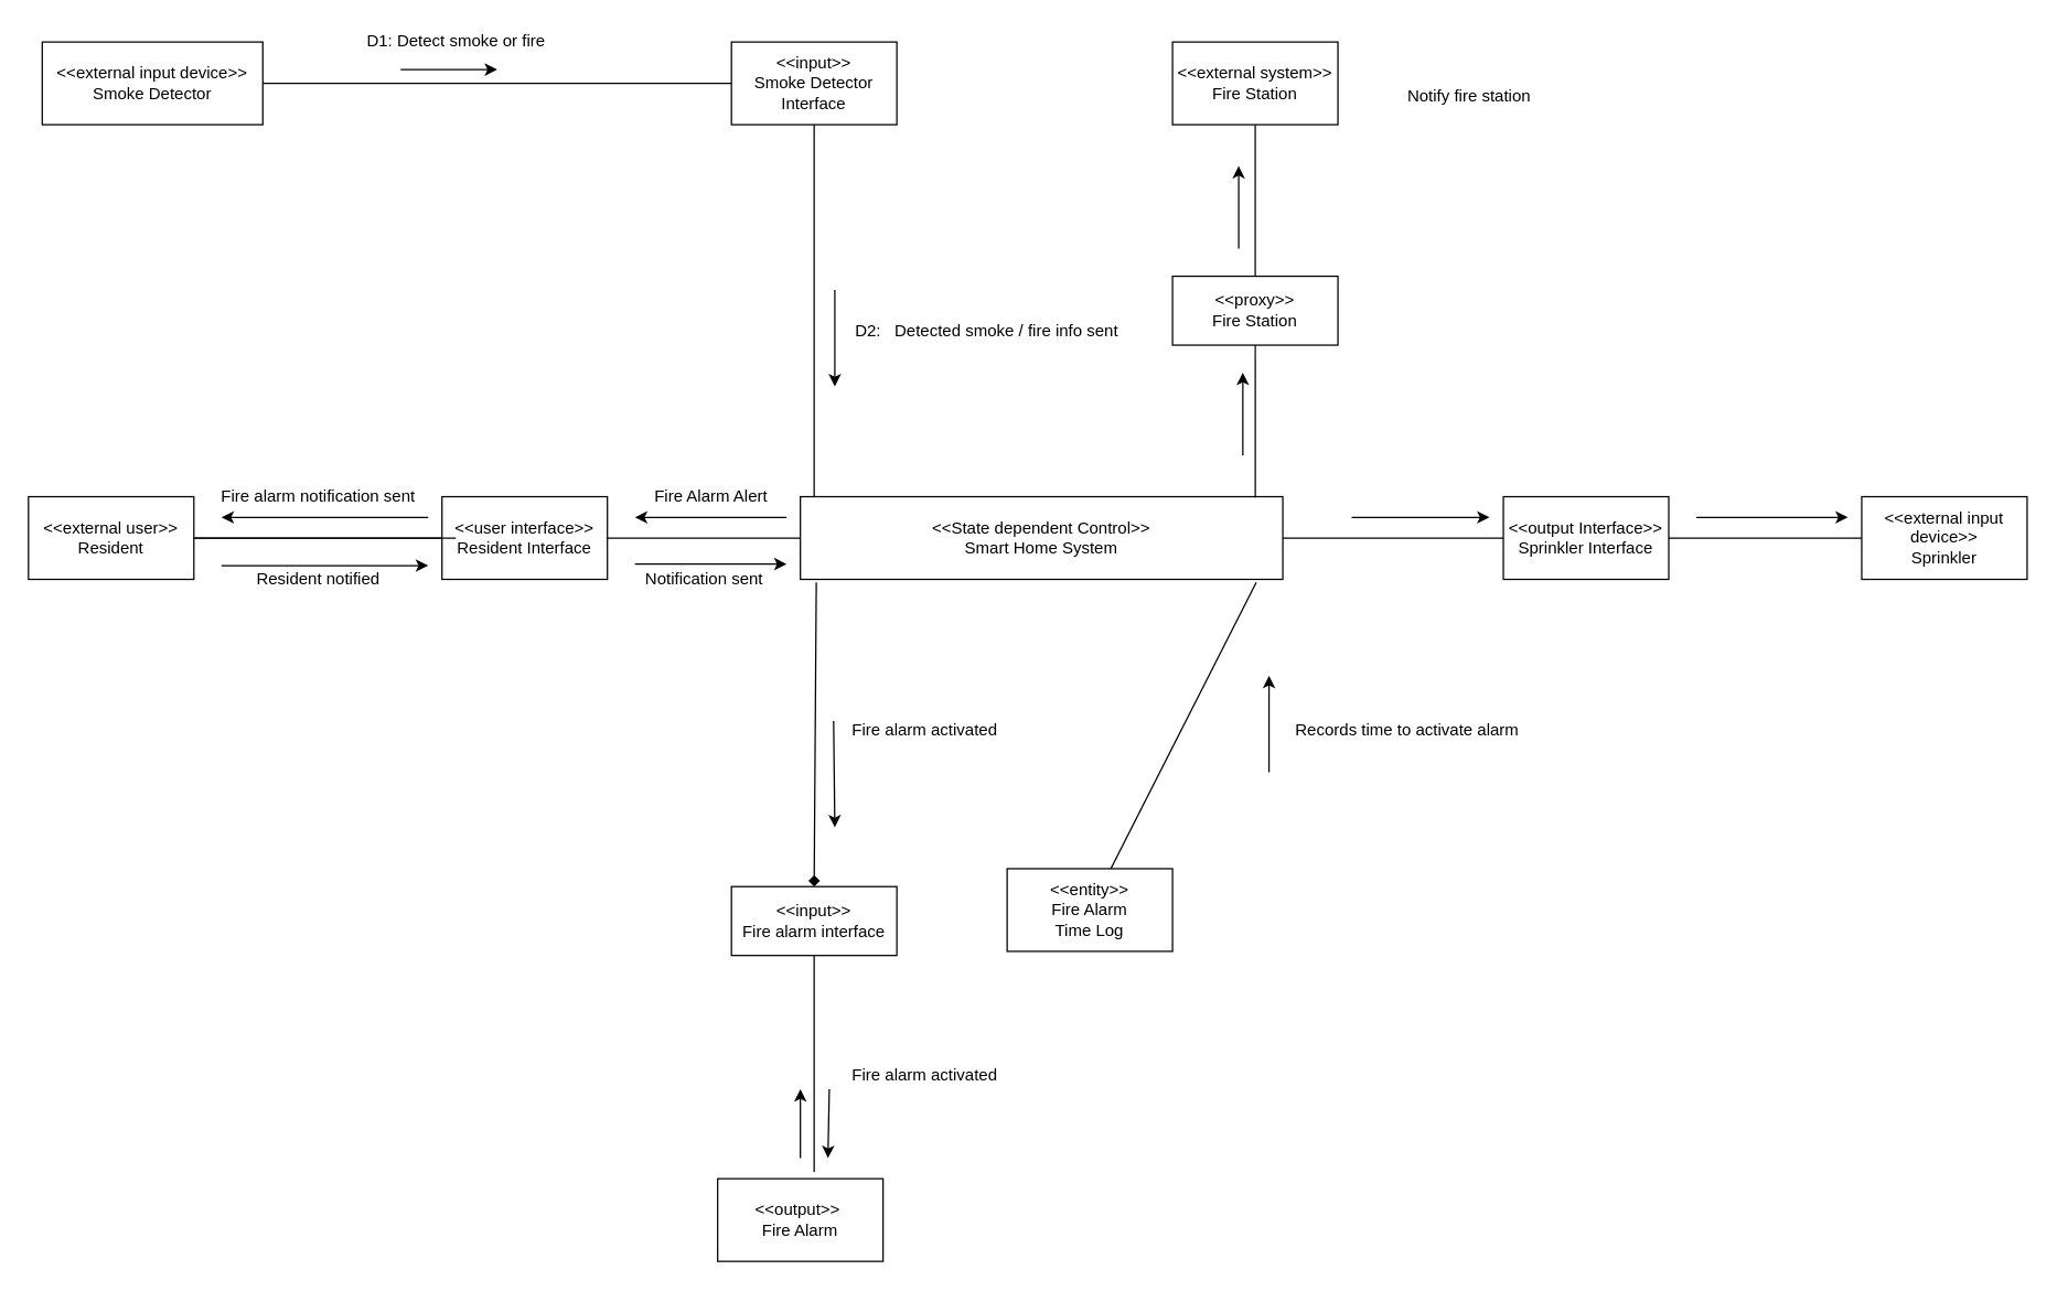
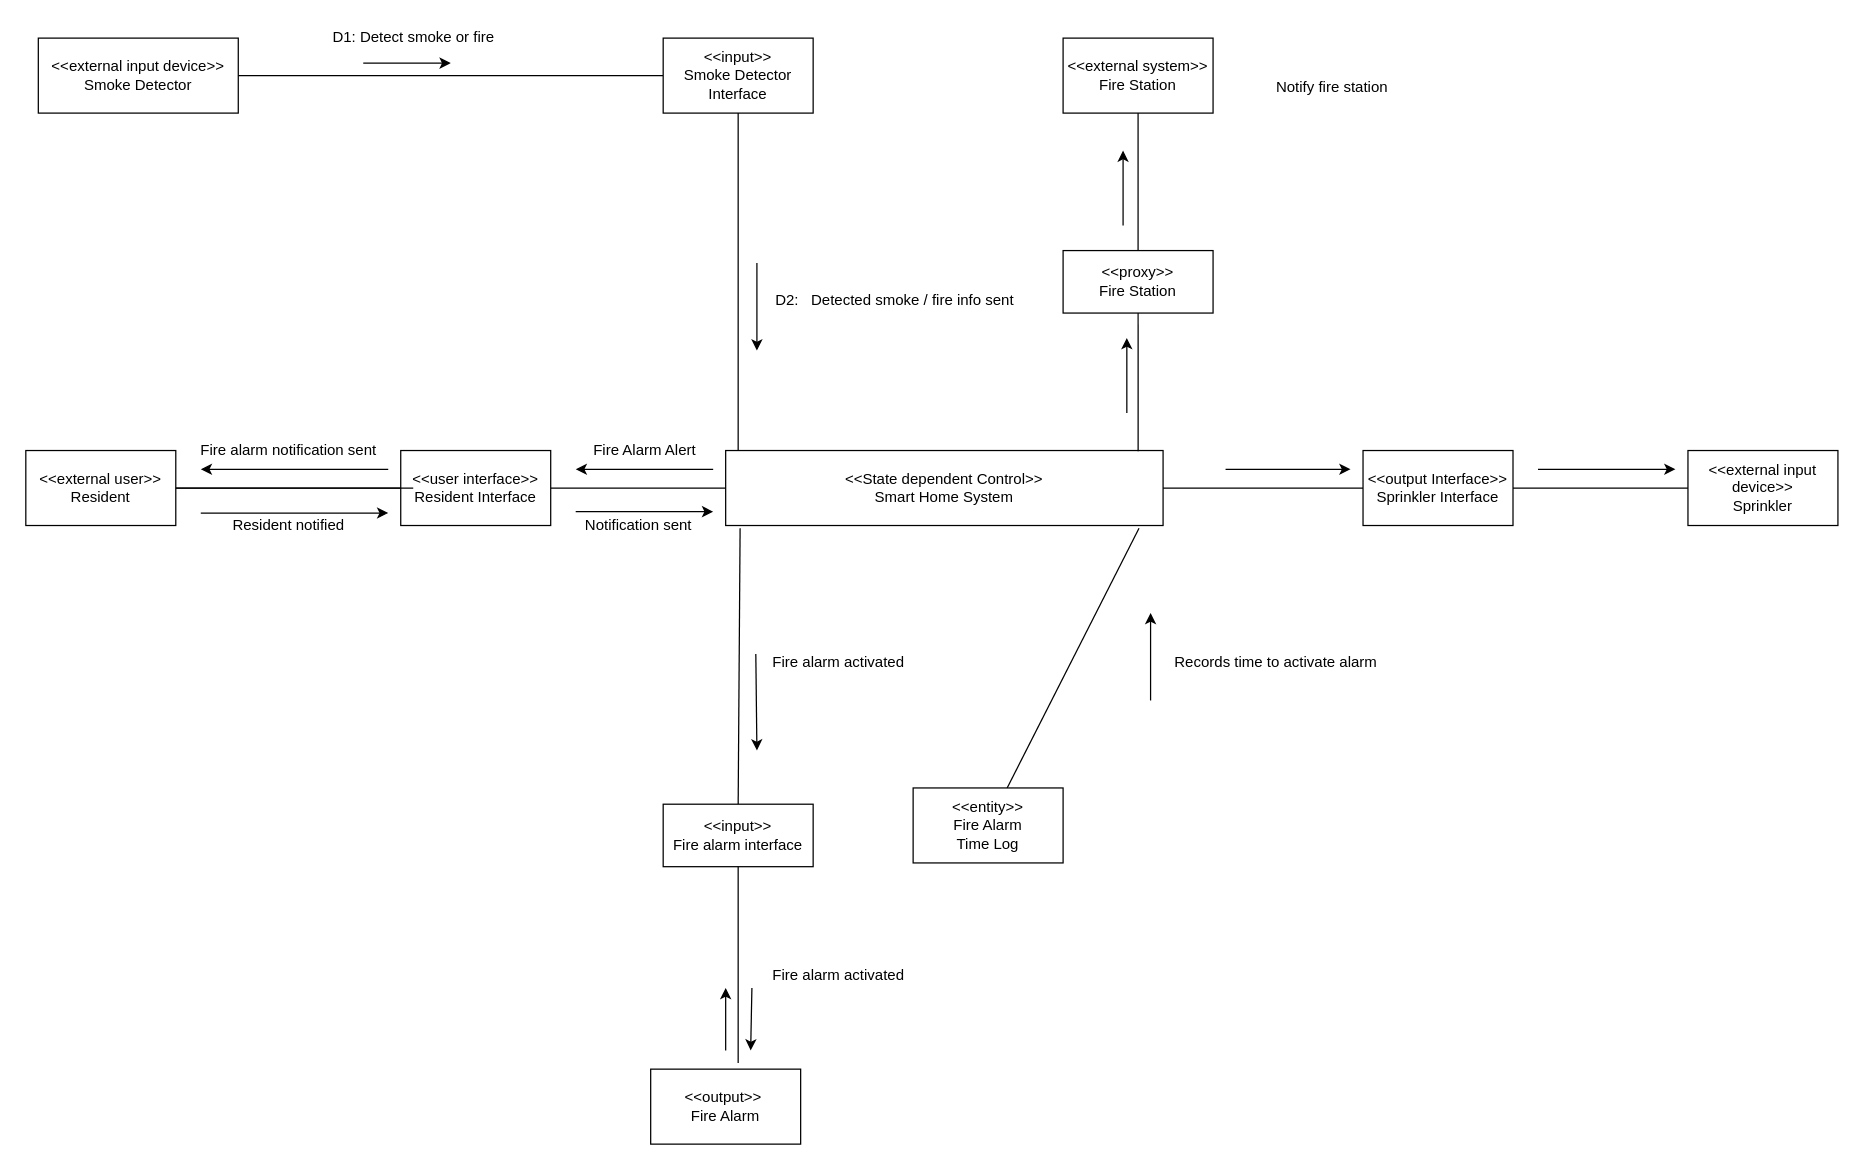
  <mxCell id="0" />
  <mxCell id="1" parent="0" />
  <mxCell id="2" value="&amp;lt;&amp;lt;external input device&amp;gt;&amp;gt;&lt;br&gt;Smoke Detector" style="rounded=0;whiteSpace=wrap;html=1;" vertex="1" parent="1"><mxGeometry x="30" y="30" width="160" height="60" as="geometry" /></mxCell>
  <mxCell id="3" value="" style="endArrow=none;html=1;rounded=0;exitX=1;exitY=0.5;exitDx=0;exitDy=0;" edge="1" parent="1" source="2" target="4"><mxGeometry width="50" height="50" relative="1" as="geometry"><mxPoint x="750" y="450" as="sourcePoint" /><mxPoint x="530" y="250" as="targetPoint" /></mxGeometry></mxCell>
  <mxCell id="4" value="&amp;lt;&amp;lt;input&amp;gt;&amp;gt;&lt;br&gt;Smoke Detector Interface" style="rounded=0;whiteSpace=wrap;html=1;" vertex="1" parent="1"><mxGeometry x="530" y="30" width="120" height="60" as="geometry" /></mxCell>
  <mxCell id="5" value="" style="endArrow=none;html=1;rounded=0;exitX=0.5;exitY=1;exitDx=0;exitDy=0;" edge="1" parent="1" source="4"><mxGeometry width="50" height="50" relative="1" as="geometry"><mxPoint x="750" y="430" as="sourcePoint" /><mxPoint x="590" y="380" as="targetPoint" /></mxGeometry></mxCell>
  <mxCell id="6" value="&amp;lt;&amp;lt;State dependent Control&amp;gt;&amp;gt;&lt;br&gt;Smart Home System" style="rounded=0;whiteSpace=wrap;html=1;" vertex="1" parent="1"><mxGeometry x="580" y="360" width="350" height="60" as="geometry" /></mxCell>
  <mxCell id="7" value="" style="endArrow=classic;html=1;rounded=0;" edge="1" parent="1"><mxGeometry width="50" height="50" relative="1" as="geometry"><mxPoint x="605" y="210" as="sourcePoint" /><mxPoint x="605" y="280" as="targetPoint" /></mxGeometry></mxCell>
  <mxCell id="8" value="" style="endArrow=none;html=1;rounded=0;entryX=0;entryY=0.5;entryDx=0;entryDy=0;exitX=1;exitY=0.5;exitDx=0;exitDy=0;" edge="1" parent="1" source="9" target="6"><mxGeometry width="50" height="50" relative="1" as="geometry"><mxPoint x="510" y="390" as="sourcePoint" /><mxPoint x="800" y="370" as="targetPoint" /></mxGeometry></mxCell>
  <mxCell id="9" value="&amp;lt;&amp;lt;user interface&amp;gt;&amp;gt;&lt;br&gt;Resident Interface" style="rounded=0;whiteSpace=wrap;html=1;" vertex="1" parent="1"><mxGeometry x="320" y="360" width="120" height="60" as="geometry" /></mxCell>
  <mxCell id="10" value="" style="endArrow=none;html=1;rounded=0;" edge="1" parent="1" target="11"><mxGeometry width="50" height="50" relative="1" as="geometry"><mxPoint x="330" y="390" as="sourcePoint" /><mxPoint x="390" y="390" as="targetPoint" /></mxGeometry></mxCell>
  <mxCell id="11" value="&amp;lt;&amp;lt;external user&amp;gt;&amp;gt;&lt;br&gt;Resident" style="rounded=0;whiteSpace=wrap;html=1;" vertex="1" parent="1"><mxGeometry x="20" y="360" width="120" height="60" as="geometry" /></mxCell>
  <mxCell id="12" value="" style="endArrow=none;html=1;rounded=0;exitX=1;exitY=0.5;exitDx=0;exitDy=0;entryX=0;entryY=0.5;entryDx=0;entryDy=0;" edge="1" parent="1" source="11" target="9"><mxGeometry width="50" height="50" relative="1" as="geometry"><mxPoint x="750" y="400" as="sourcePoint" /><mxPoint x="800" y="350" as="targetPoint" /></mxGeometry></mxCell>
- <mxCell id="13" value="" style="endArrow=diamond;html=1;rounded=0;exitX=0.033;exitY=1.037;exitDx=0;exitDy=0;exitPerimeter=0;entryX=0.5;entryY=0;entryDx=0;entryDy=0;" edge="1" parent="1" source="6" target="44"><mxGeometry width="50" height="50" relative="1" as="geometry"><mxPoint x="750" y="400" as="sourcePoint" /><mxPoint x="592" y="620" as="targetPoint" /></mxGeometry></mxCell>
+ <mxCell id="13" value="" style="endArrow=none;html=1;rounded=0;exitX=0.033;exitY=1.037;exitDx=0;exitDy=0;exitPerimeter=0;entryX=0.5;entryY=0;entryDx=0;entryDy=0;" edge="1" parent="1" source="6" target="44"><mxGeometry width="50" height="50" relative="1" as="geometry"><mxPoint x="750" y="400" as="sourcePoint" /><mxPoint x="592" y="620" as="targetPoint" /></mxGeometry></mxCell>
  <mxCell id="14" value="&amp;lt;&amp;lt;output&amp;gt;&amp;gt;&amp;nbsp;&lt;br&gt;Fire Alarm" style="rounded=0;whiteSpace=wrap;html=1;" vertex="1" parent="1"><mxGeometry x="520" y="855" width="120" height="60" as="geometry" /></mxCell>
  <mxCell id="15" value="" style="endArrow=none;html=1;rounded=0;exitX=0.943;exitY=0.01;exitDx=0;exitDy=0;exitPerimeter=0;" edge="1" parent="1" source="6" target="16"><mxGeometry width="50" height="50" relative="1" as="geometry"><mxPoint x="750" y="390" as="sourcePoint" /><mxPoint x="910" y="320" as="targetPoint" /></mxGeometry></mxCell>
  <mxCell id="16" value="&amp;lt;&amp;lt;proxy&amp;gt;&amp;gt;&lt;br&gt;Fire Station" style="rounded=0;whiteSpace=wrap;html=1;" vertex="1" parent="1"><mxGeometry x="850" y="200" width="120" height="50" as="geometry" /></mxCell>
  <mxCell id="17" value="" style="endArrow=none;html=1;rounded=0;exitX=0.5;exitY=0;exitDx=0;exitDy=0;" edge="1" parent="1" source="16" target="18"><mxGeometry width="50" height="50" relative="1" as="geometry"><mxPoint x="750" y="390" as="sourcePoint" /><mxPoint x="910" y="270" as="targetPoint" /></mxGeometry></mxCell>
  <mxCell id="18" value="&amp;lt;&amp;lt;external system&amp;gt;&amp;gt;&lt;br&gt;Fire Station" style="rounded=0;whiteSpace=wrap;html=1;" vertex="1" parent="1"><mxGeometry x="850" y="30" width="120" height="60" as="geometry" /></mxCell>
  <mxCell id="19" value="" style="endArrow=none;html=1;rounded=0;exitX=1;exitY=0.5;exitDx=0;exitDy=0;" edge="1" parent="1" source="6" target="20"><mxGeometry width="50" height="50" relative="1" as="geometry"><mxPoint x="790" y="400" as="sourcePoint" /><mxPoint x="990" y="390" as="targetPoint" /></mxGeometry></mxCell>
  <mxCell id="20" value="&amp;lt;&amp;lt;output Interface&amp;gt;&amp;gt;&lt;br&gt;Sprinkler Interface" style="rounded=0;whiteSpace=wrap;html=1;" vertex="1" parent="1"><mxGeometry x="1090" y="360" width="120" height="60" as="geometry" /></mxCell>
  <mxCell id="21" value="" style="endArrow=none;html=1;rounded=0;exitX=1;exitY=0.5;exitDx=0;exitDy=0;" edge="1" parent="1" source="20" target="22"><mxGeometry width="50" height="50" relative="1" as="geometry"><mxPoint x="790" y="390" as="sourcePoint" /><mxPoint x="1110" y="390" as="targetPoint" /></mxGeometry></mxCell>
  <mxCell id="22" value="&amp;lt;&amp;lt;external input device&amp;gt;&amp;gt;&lt;br&gt;Sprinkler" style="rounded=0;whiteSpace=wrap;html=1;" vertex="1" parent="1"><mxGeometry x="1350" y="360" width="120" height="60" as="geometry" /></mxCell>
  <mxCell id="23" value="" style="endArrow=none;html=1;rounded=0;exitX=0.945;exitY=1.037;exitDx=0;exitDy=0;exitPerimeter=0;" edge="1" parent="1" source="6" target="24"><mxGeometry width="50" height="50" relative="1" as="geometry"><mxPoint x="870" y="380" as="sourcePoint" /><mxPoint x="910" y="510" as="targetPoint" /></mxGeometry></mxCell>
  <mxCell id="24" value="&amp;lt;&amp;lt;entity&amp;gt;&amp;gt;&lt;br&gt;Fire Alarm&lt;br&gt;Time Log" style="rounded=0;whiteSpace=wrap;html=1;" vertex="1" parent="1"><mxGeometry x="730" y="630" width="120" height="60" as="geometry" /></mxCell>
  <mxCell id="25" value="" style="endArrow=classic;html=1;rounded=0;" edge="1" parent="1"><mxGeometry width="50" height="50" relative="1" as="geometry"><mxPoint x="901" y="330" as="sourcePoint" /><mxPoint x="901" y="270" as="targetPoint" /></mxGeometry></mxCell>
  <mxCell id="26" value="" style="endArrow=classic;html=1;rounded=0;" edge="1" parent="1"><mxGeometry width="50" height="50" relative="1" as="geometry"><mxPoint x="898" y="180" as="sourcePoint" /><mxPoint x="898" y="120" as="targetPoint" /></mxGeometry></mxCell>
  <mxCell id="27" value="" style="endArrow=classic;html=1;rounded=0;" edge="1" parent="1"><mxGeometry width="50" height="50" relative="1" as="geometry"><mxPoint x="980" y="375" as="sourcePoint" /><mxPoint x="1080" y="375" as="targetPoint" /></mxGeometry></mxCell>
  <mxCell id="28" value="" style="endArrow=classic;html=1;rounded=0;" edge="1" parent="1"><mxGeometry width="50" height="50" relative="1" as="geometry"><mxPoint x="1230" y="375" as="sourcePoint" /><mxPoint x="1340" y="375" as="targetPoint" /></mxGeometry></mxCell>
  <mxCell id="29" value="" style="endArrow=classic;html=1;rounded=0;exitX=-0.049;exitY=0.145;exitDx=0;exitDy=0;exitPerimeter=0;" edge="1" parent="1" source="37"><mxGeometry width="50" height="50" relative="1" as="geometry"><mxPoint x="605" y="440" as="sourcePoint" /><mxPoint x="605" y="600" as="targetPoint" /></mxGeometry></mxCell>
  <mxCell id="30" value="" style="endArrow=classic;html=1;rounded=0;" edge="1" parent="1"><mxGeometry width="50" height="50" relative="1" as="geometry"><mxPoint x="920" y="560" as="sourcePoint" /><mxPoint x="920" y="490" as="targetPoint" /></mxGeometry></mxCell>
  <mxCell id="31" value="" style="endArrow=classic;html=1;rounded=0;" edge="1" parent="1"><mxGeometry width="50" height="50" relative="1" as="geometry"><mxPoint x="570" y="375" as="sourcePoint" /><mxPoint x="460" y="375" as="targetPoint" /><Array as="points" /></mxGeometry></mxCell>
  <mxCell id="32" value="" style="endArrow=classic;html=1;rounded=0;" edge="1" parent="1"><mxGeometry width="50" height="50" relative="1" as="geometry"><mxPoint x="310" y="375" as="sourcePoint" /><mxPoint x="160" y="375" as="targetPoint" /><Array as="points"><mxPoint x="250" y="375" /></Array></mxGeometry></mxCell>
  <mxCell id="33" value="D1: Detect smoke or fire" style="text;html=1;align=center;verticalAlign=middle;resizable=0;points=[];autosize=1;strokeColor=none;fillColor=none;" vertex="1" parent="1"><mxGeometry x="260" y="20" width="140" height="20" as="geometry" /></mxCell>
  <mxCell id="34" value="D2:&amp;nbsp; &amp;nbsp;Detected smoke / fire info sent" style="text;html=1;align=center;verticalAlign=middle;resizable=0;points=[];autosize=1;strokeColor=none;fillColor=none;rotation=0;" vertex="1" parent="1"><mxGeometry x="610" y="230" width="210" height="20" as="geometry" /></mxCell>
  <mxCell id="35" value="Fire Alarm Alert" style="text;html=1;align=center;verticalAlign=middle;resizable=0;points=[];autosize=1;strokeColor=none;fillColor=none;" vertex="1" parent="1"><mxGeometry x="465" y="350" width="100" height="20" as="geometry" /></mxCell>
  <mxCell id="36" value="Fire alarm notification sent" style="text;html=1;align=center;verticalAlign=middle;resizable=0;points=[];autosize=1;strokeColor=none;fillColor=none;" vertex="1" parent="1"><mxGeometry x="150" y="350" width="160" height="20" as="geometry" /></mxCell>
  <mxCell id="37" value="Fire alarm activated" style="text;html=1;align=center;verticalAlign=middle;resizable=0;points=[];autosize=1;strokeColor=none;fillColor=none;rotation=0;" vertex="1" parent="1"><mxGeometry x="610" y="520" width="120" height="20" as="geometry" /></mxCell>
  <mxCell id="38" value="Notify fire station" style="text;html=1;align=center;verticalAlign=middle;resizable=0;points=[];autosize=1;strokeColor=none;fillColor=none;rotation=0;" vertex="1" parent="1"><mxGeometry x="1010" y="60" width="110" height="20" as="geometry" /></mxCell>
  <mxCell id="39" value="" style="endArrow=classic;html=1;rounded=0;" edge="1" parent="1"><mxGeometry width="50" height="50" relative="1" as="geometry"><mxPoint x="290" y="50" as="sourcePoint" /><mxPoint x="360" y="50" as="targetPoint" /></mxGeometry></mxCell>
  <mxCell id="40" value="" style="endArrow=classic;html=1;rounded=0;" edge="1" parent="1"><mxGeometry width="50" height="50" relative="1" as="geometry"><mxPoint x="160" y="410" as="sourcePoint" /><mxPoint x="310" y="410" as="targetPoint" /><Array as="points"><mxPoint x="270" y="410" /></Array></mxGeometry></mxCell>
  <mxCell id="41" value="Resident notified" style="text;html=1;align=center;verticalAlign=middle;resizable=0;points=[];autosize=1;strokeColor=none;fillColor=none;" vertex="1" parent="1"><mxGeometry x="175" y="410" width="110" height="20" as="geometry" /></mxCell>
  <mxCell id="42" value="" style="endArrow=classic;html=1;rounded=0;" edge="1" parent="1"><mxGeometry width="50" height="50" relative="1" as="geometry"><mxPoint x="460" y="408.89" as="sourcePoint" /><mxPoint x="570" y="408.89" as="targetPoint" /><Array as="points"><mxPoint x="500" y="408.89" /></Array></mxGeometry></mxCell>
  <mxCell id="43" value="Notification sent" style="text;html=1;align=center;verticalAlign=middle;resizable=0;points=[];autosize=1;strokeColor=none;fillColor=none;" vertex="1" parent="1"><mxGeometry x="460" y="410" width="100" height="20" as="geometry" /></mxCell>
  <mxCell id="44" value="&amp;lt;&amp;lt;input&amp;gt;&amp;gt;&lt;br&gt;Fire alarm interface" style="rounded=0;whiteSpace=wrap;html=1;" vertex="1" parent="1"><mxGeometry x="530" y="643" width="120" height="50" as="geometry" /></mxCell>
  <mxCell id="45" value="" style="endArrow=none;html=1;rounded=0;exitX=0.5;exitY=1;exitDx=0;exitDy=0;" edge="1" parent="1" source="44"><mxGeometry width="50" height="50" relative="1" as="geometry"><mxPoint x="601.55" y="445.22" as="sourcePoint" /><mxPoint x="590" y="850" as="targetPoint" /></mxGeometry></mxCell>
  <mxCell id="46" value="" style="endArrow=classic;html=1;rounded=0;exitX=-0.075;exitY=1.006;exitDx=0;exitDy=0;exitPerimeter=0;" edge="1" parent="1" source="48"><mxGeometry width="50" height="50" relative="1" as="geometry"><mxPoint x="600" y="720" as="sourcePoint" /><mxPoint x="600" y="840" as="targetPoint" /></mxGeometry></mxCell>
  <mxCell id="47" value="" style="endArrow=classic;html=1;rounded=0;" edge="1" parent="1"><mxGeometry width="50" height="50" relative="1" as="geometry"><mxPoint x="580" y="840" as="sourcePoint" /><mxPoint x="580" y="790" as="targetPoint" /></mxGeometry></mxCell>
  <mxCell id="48" value="Fire alarm activated" style="text;html=1;align=center;verticalAlign=middle;resizable=0;points=[];autosize=1;strokeColor=none;fillColor=none;" vertex="1" parent="1"><mxGeometry x="610" y="770" width="120" height="20" as="geometry" /></mxCell>
  <mxCell id="49" value="Records time to activate alarm" style="text;html=1;align=center;verticalAlign=middle;resizable=0;points=[];autosize=1;strokeColor=none;fillColor=none;rotation=0;" vertex="1" parent="1"><mxGeometry x="930" y="520" width="180" height="20" as="geometry" /></mxCell>
